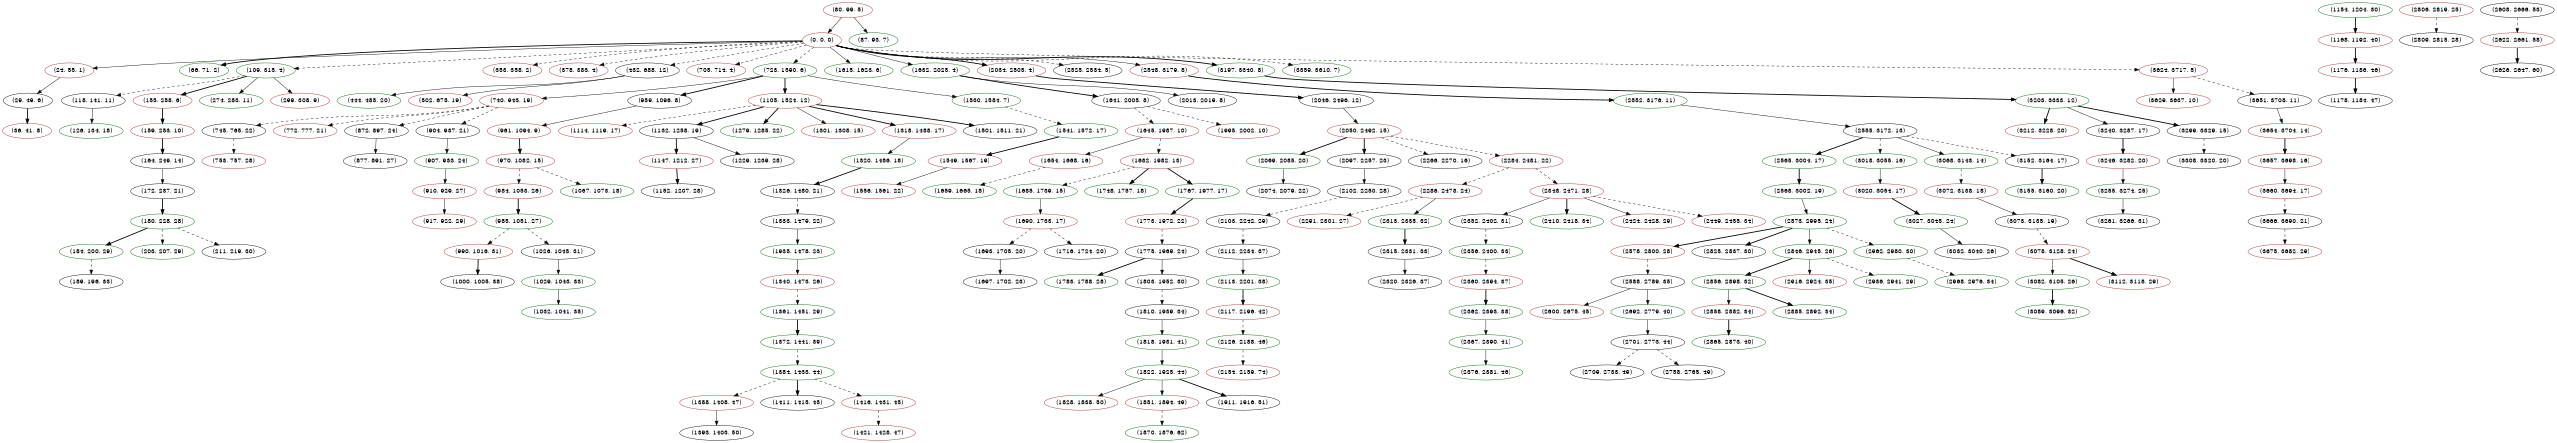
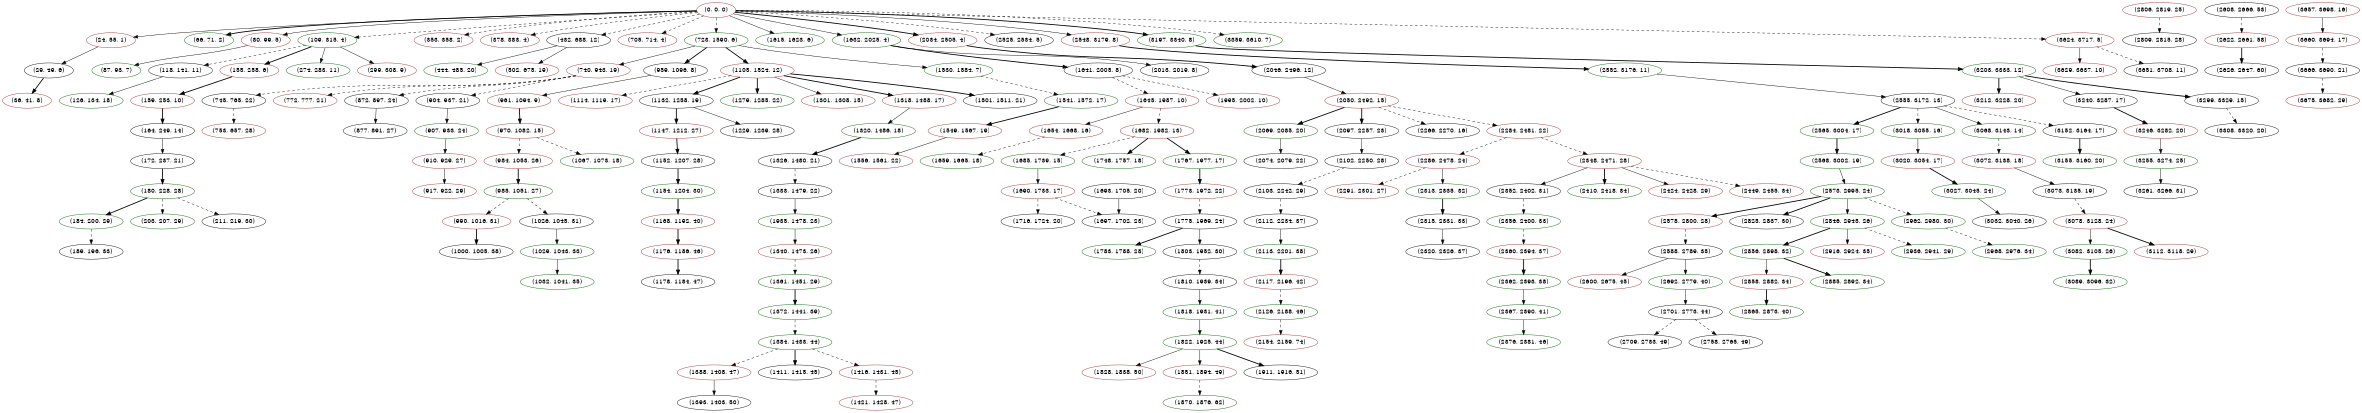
  digraph {
    node [color=brown]
    edge [style=dashed]
    "(0, 0, 0)"
    "(24, 55, 1)"
    "(66, 71, 2)" [color=darkgreen]
    "(80, 99, 5)"
    "(109, 315, 4)" [color=darkgreen]
    "(353, 358, 2)"
    "(378, 383, 4)"
    "(432, 688, 12)" [color=black]
    "(705, 714, 4)"
    "(723, 1590, 6)" [color=darkgreen]
    "(1615, 1623, 6)" [color=darkgreen]
    "(1632, 2025, 4)" [color=darkgreen]
    "(2034, 2505, 4)"
    "(2525, 2534, 5)" [color=black]
    "(2548, 3179, 8)"
    "(3197, 3340, 8)" [color=darkgreen]
    "(3359, 3610, 7)" [color=darkgreen]
    "(3624, 3717, 5)"
    "(29, 49, 6)" [color=black]
    "(87, 93, 7)" [color=darkgreen]
    "(118, 141, 11)" [color=black]
    "(155, 258, 6)"
    "(274, 283, 11)" [color=darkgreen]
    "(299, 308, 9)"
    "(444, 485, 20)" [color=darkgreen]
    "(502, 675, 19)"
    "(740, 943, 19)"
    "(959, 1096, 8)" [color=black]
    "(1105, 1524, 12)"
    "(1530, 1584, 7)" [color=darkgreen]
    "(1641, 2005, 8)" [color=black]
    "(2013, 2019, 8)" [color=black]
    "(2046, 2496, 12)" [color=black]
    "(2552, 3176, 11)" [color=darkgreen]
    "(3203, 3333, 12)" [color=darkgreen]
    "(3629, 3637, 10)"
    "(3651, 3708, 11)" [color=black]
    "(36, 41, 8)"
    "(126, 134, 18)" [color=darkgreen]
    "(159, 253, 10)"
    "(164, 249, 14)" [color=black]
    "(172, 237, 21)" [color=black]
    "(180, 228, 28)" [color=darkgreen]
    "(184, 200, 29)" [color=darkgreen]
    "(203, 207, 29)" [color=darkgreen]
    "(211, 219, 30)" [color=black]
    "(189, 196, 33)" [color=black]
    "(745, 765, 22)" [color=black]
    "(772, 777, 21)"
    "(872, 897, 24)" [color=black]
    "(904, 937, 21)" [color=black]
    "(961, 1094, 9)"
    "(1114, 1119, 17)"
    "(1132, 1258, 19)" [color=black]
    "(1279, 1285, 22)" [color=darkgreen]
    "(1301, 1308, 15)"
    "(1318, 1488, 17)"
    "(1501, 1511, 21)" [color=black]
    "(1541, 1572, 17)" [color=darkgreen]
-   "(753, 757, 28)"
+   "(753, 757, 28)" [label="(753, 657, 28)"]
    "(877, 891, 27)" [color=black]
    "(907, 933, 24)" [color=darkgreen]
    "(910, 929, 27)"
    "(917, 922, 29)"
    "(970, 1082, 15)"
    "(984, 1053, 26)"
    "(1067, 1073, 18)" [color=darkgreen]
    "(985, 1051, 27)" [color=darkgreen]
    "(990, 1016, 31)"
    "(1026, 1045, 31)" [color=black]
    "(1000, 1005, 38)" [color=black]
    "(1029, 1043, 33)" [color=darkgreen]
    "(1032, 1041, 35)" [color=darkgreen]
    "(1147, 1212, 27)"
    "(1229, 1239, 28)" [color=black]
    "(1320, 1486, 18)" [color=darkgreen]
    "(1152, 1207, 28)" [color=black]
    "(1154, 1204, 30)" [color=darkgreen]
    "(1168, 1192, 40)"
    "(1176, 1186, 46)"
    "(1178, 1184, 47)" [color=black]
    "(1326, 1480, 21)" [color=black]
    "(1333, 1479, 22)" [color=black]
    n84 [color=darkgreen label="(1935, 1478, 23)"]
    "(1340, 1473, 26)"
    "(1361, 1451, 29)" [color=darkgreen]
    "(1372, 1441, 39)" [color=darkgreen]
    "(1384, 1433, 44)" [color=darkgreen]
    "(1388, 1408, 47)"
    "(1411, 1415, 45)" [color=black]
    "(1416, 1431, 45)"
    "(1393, 1403, 50)" [color=black]
    "(1421, 1428, 47)"
    "(1549, 1567, 19)"
    "(1556, 1561, 22)"
    "(1645, 1987, 10)"
    "(1995, 2002, 10)"
    "(1654, 1668, 16)"
    "(1682, 1982, 13)"
    "(1659, 1665, 18)" [color=darkgreen]
    "(1685, 1739, 15)" [color=darkgreen]
    "(1748, 1757, 18)" [color=darkgreen]
    "(1767, 1977, 17)" [color=darkgreen]
    "(1690, 1733, 17)"
    "(1773, 1972, 22)"
    "(1693, 1705, 20)" [color=black]
    "(1716, 1724, 20)" [color=black]
    "(1697, 1702, 23)" [color=black]
    "(1775, 1969, 24)" [color=black]
    "(1783, 1788, 28)" [color=darkgreen]
    "(1803, 1952, 30)" [color=black]
    "(1810, 1939, 34)" [color=black]
    "(1818, 1931, 41)" [color=darkgreen]
    "(1822, 1925, 44)" [color=darkgreen]
    "(1828, 1838, 50)"
    "(1851, 1894, 49)"
    "(1911, 1916, 51)" [color=black]
    "(1870, 1876, 62)" [color=darkgreen]
    "(2050, 2492, 15)"
    "(2069, 2085, 20)" [color=darkgreen]
    "(2097, 2257, 23)" [color=black]
    "(2266, 2270, 16)" [color=black]
    "(2284, 2481, 22)"
    "(2074, 2079, 22)" [color=black]
    "(2102, 2250, 28)" [color=black]
    "(2286, 2478, 24)"
    "(2348, 2471, 28)"
    "(2103, 2242, 29)" [color=black]
    "(2112, 2234, 37)" [color=black]
    "(2113, 2201, 38)" [color=darkgreen]
    "(2117, 2196, 42)"
    "(2126, 2188, 46)" [color=darkgreen]
    "(2154, 2159, 74)"
    "(2291, 2301, 27)"
    "(2313, 2335, 32)" [color=darkgreen]
    "(2315, 2331, 33)" [color=black]
    "(2352, 2402, 31)" [color=black]
    "(2410, 2418, 34)" [color=darkgreen]
    "(2424, 2428, 29)"
    "(2449, 2455, 34)"
    "(2320, 2326, 37)" [color=black]
    "(2356, 2400, 33)" [color=darkgreen]
    "(2360, 2394, 37)"
    "(2362, 2393, 38)" [color=darkgreen]
    "(2367, 2390, 41)" [color=darkgreen]
    "(2376, 2381, 46)" [color=darkgreen]
    "(2555, 3172, 13)" [color=black]
    "(2565, 3004, 17)" [color=darkgreen]
    "(3018, 3055, 16)" [color=darkgreen]
    "(3068, 3143, 14)" [color=darkgreen]
    "(3152, 3164, 17)" [color=black]
    "(2568, 3002, 19)" [color=darkgreen]
    "(3020, 3054, 17)"
    "(3072, 3138, 18)"
    "(3155, 3160, 20)" [color=darkgreen]
    "(2573, 2995, 24)" [color=darkgreen]
    "(2578, 2800, 28)"
    "(2825, 2837, 30)" [color=black]
    "(2846, 2945, 26)" [color=darkgreen]
    "(2962, 2980, 30)" [color=darkgreen]
    "(2588, 2789, 35)" [color=black]
    "(2809, 2815, 28)" [color=black]
    "(2806, 2819, 25)"
    "(2856, 2898, 32)" [color=darkgreen]
    "(2916, 2924, 35)"
    "(2936, 2941, 29)" [color=darkgreen]
    "(2968, 2976, 34)" [color=darkgreen]
    "(2600, 2675, 45)"
    "(2692, 2779, 40)" [color=darkgreen]
    "(2701, 2773, 44)" [color=black]
    "(2608, 2666, 53)" [color=black]
    "(2622, 2661, 58)"
    "(2626, 2647, 60)" [color=black]
    "(2709, 2733, 49)" [color=black]
    "(2758, 2765, 49)" [color=black]
    "(2858, 2882, 34)"
    "(2885, 2892, 34)" [color=darkgreen]
    "(2865, 2873, 40)" [color=darkgreen]
    "(3027, 3045, 24)" [color=darkgreen]
    "(3032, 3040, 26)" [color=black]
    "(3073, 3135, 19)" [color=black]
    "(3078, 3128, 24)"
    "(3082, 3105, 26)" [color=darkgreen]
    "(3112, 3118, 29)"
    "(3089, 3096, 32)" [color=darkgreen]
    "(3212, 3228, 20)"
    "(3240, 3287, 17)" [color=black]
    "(3299, 3329, 15)" [color=black]
    "(3246, 3282, 20)"
    "(3308, 3320, 20)" [color=black]
    "(3255, 3274, 25)" [color=darkgreen]
    "(3261, 3266, 31)" [color=black]
-   "(3654, 3704, 14)"
    "(3657, 3698, 16)"
    "(3660, 3694, 17)"
    "(3666, 3690, 21)" [color=black]
    "(3675, 3682, 29)"
    "(0, 0, 0)" -> "(24, 55, 1)" [style=solid]
    "(0, 0, 0)" -> "(66, 71, 2)" [style=bold]
-   "(80, 99, 5)" -> "(0, 0, 0)" [style=solid]
+   "(0, 0, 0)" -> "(80, 99, 5)" [style=solid]
    "(0, 0, 0)" -> "(109, 315, 4)"
    "(0, 0, 0)" -> "(353, 358, 2)"
    "(0, 0, 0)" -> "(378, 383, 4)"
    "(0, 0, 0)" -> "(432, 688, 12)"
    "(0, 0, 0)" -> "(705, 714, 4)"
    "(0, 0, 0)" -> "(723, 1590, 6)"
    "(0, 0, 0)" -> "(1615, 1623, 6)" [style=solid]
    "(0, 0, 0)" -> "(1632, 2025, 4)" [style=solid]
    "(0, 0, 0)" -> "(2034, 2505, 4)" [style=bold]
    "(0, 0, 0)" -> "(2525, 2534, 5)"
    "(0, 0, 0)" -> "(2548, 3179, 8)" [style=solid]
    "(0, 0, 0)" -> "(3197, 3340, 8)" [style=bold]
    "(0, 0, 0)" -> "(3359, 3610, 7)"
    "(0, 0, 0)" -> "(3624, 3717, 5)"
    "(24, 55, 1)" -> "(29, 49, 6)" [style=solid]
    "(80, 99, 5)" -> "(87, 93, 7)" [style=solid]
    "(109, 315, 4)" -> "(118, 141, 11)"
    "(109, 315, 4)" -> "(155, 258, 6)" [style=bold]
    "(109, 315, 4)" -> "(274, 283, 11)" [style=solid]
    "(109, 315, 4)" -> "(299, 308, 9)" [style=solid]
    "(432, 688, 12)" -> "(444, 485, 20)" [style=solid]
    "(432, 688, 12)" -> "(502, 675, 19)" [style=solid]
    "(723, 1590, 6)" -> "(740, 943, 19)" [style=solid]
    "(723, 1590, 6)" -> "(959, 1096, 8)" [style=bold]
    "(723, 1590, 6)" -> "(1105, 1524, 12)" [style=bold]
    "(723, 1590, 6)" -> "(1530, 1584, 7)" [style=solid]
    "(1632, 2025, 4)" -> "(1641, 2005, 8)" [style=bold]
    "(1632, 2025, 4)" -> "(2013, 2019, 8)" [style=solid]
    "(2034, 2505, 4)" -> "(2046, 2496, 12)" [style=bold]
    "(2548, 3179, 8)" -> "(2552, 3176, 11)" [style=bold]
    "(3197, 3340, 8)" -> "(3203, 3333, 12)" [style=bold]
    "(3624, 3717, 5)" -> "(3629, 3637, 10)" [style=solid]
    "(3624, 3717, 5)" -> "(3651, 3708, 11)"
    "(29, 49, 6)" -> "(36, 41, 8)" [style=bold]
    "(118, 141, 11)" -> "(126, 134, 18)" [style=solid]
    "(155, 258, 6)" -> "(159, 253, 10)" [style=bold]
    "(740, 943, 19)" -> "(745, 765, 22)"
    "(740, 943, 19)" -> "(772, 777, 21)"
    "(740, 943, 19)" -> "(872, 897, 24)"
    "(740, 943, 19)" -> "(904, 937, 21)"
    "(959, 1096, 8)" -> "(961, 1094, 9)" [style=solid]
    "(1105, 1524, 12)" -> "(1114, 1119, 17)"
    "(1105, 1524, 12)" -> "(1132, 1258, 19)" [style=bold]
    "(1105, 1524, 12)" -> "(1279, 1285, 22)" [style=bold]
    "(1105, 1524, 12)" -> "(1301, 1308, 15)" [style=solid]
    "(1105, 1524, 12)" -> "(1318, 1488, 17)" [style=bold]
    "(1105, 1524, 12)" -> "(1501, 1511, 21)" [style=bold]
    "(1530, 1584, 7)" -> "(1541, 1572, 17)"
    "(1641, 2005, 8)" -> "(1645, 1987, 10)"
    "(1641, 2005, 8)" -> "(1995, 2002, 10)"
    "(2046, 2496, 12)" -> "(2050, 2492, 15)" [style=solid]
    "(2552, 3176, 11)" -> "(2555, 3172, 13)" [style=solid]
    "(3203, 3333, 12)" -> "(3212, 3228, 20)" [style=bold]
    "(3203, 3333, 12)" -> "(3240, 3287, 17)" [style=solid]
    "(3203, 3333, 12)" -> "(3299, 3329, 15)" [style=bold]
-   "(3651, 3708, 11)" -> "(3654, 3704, 14)" [style=solid]
    "(159, 253, 10)" -> "(164, 249, 14)" [style=bold]
    "(164, 249, 14)" -> "(172, 237, 21)" [style=solid]
    "(172, 237, 21)" -> "(180, 228, 28)" [style=bold]
    "(180, 228, 28)" -> "(184, 200, 29)" [style=bold]
    "(180, 228, 28)" -> "(203, 207, 29)"
    "(180, 228, 28)" -> "(211, 219, 30)"
    "(184, 200, 29)" -> "(189, 196, 33)"
    "(745, 765, 22)" -> "(753, 757, 28)"
    "(872, 897, 24)" -> "(877, 891, 27)" [style=solid]
    "(904, 937, 21)" -> "(907, 933, 24)" [style=solid]
    "(961, 1094, 9)" -> "(970, 1082, 15)" [style=bold]
    "(1132, 1258, 19)" -> "(1147, 1212, 27)" [style=bold]
    "(1132, 1258, 19)" -> "(1229, 1239, 28)" [style=solid]
    "(1318, 1488, 17)" -> "(1320, 1486, 18)" [style=solid]
    "(1541, 1572, 17)" -> "(1549, 1567, 19)" [style=bold]
    "(907, 933, 24)" -> "(910, 929, 27)" [style=solid]
    "(910, 929, 27)" -> "(917, 922, 29)" [style=solid]
    "(970, 1082, 15)" -> "(984, 1053, 26)"
    "(970, 1082, 15)" -> "(1067, 1073, 18)"
    "(984, 1053, 26)" -> "(985, 1051, 27)" [style=bold]
    "(985, 1051, 27)" -> "(990, 1016, 31)"
    "(985, 1051, 27)" -> "(1026, 1045, 31)"
    "(990, 1016, 31)" -> "(1000, 1005, 38)" [style=bold]
    "(1026, 1045, 31)" -> "(1029, 1043, 33)" [style=solid]
    "(1029, 1043, 33)" -> "(1032, 1041, 35)" [style=solid]
    "(1147, 1212, 27)" -> "(1152, 1207, 28)" [style=bold]
    "(1320, 1486, 18)" -> "(1326, 1480, 21)" [style=bold]
+   "(1152, 1207, 28)" -> "(1154, 1204, 30)" [style=bold]
    "(1154, 1204, 30)" -> "(1168, 1192, 40)" [style=bold]
    "(1168, 1192, 40)" -> "(1176, 1186, 46)" [style=bold]
    "(1176, 1186, 46)" -> "(1178, 1184, 47)" [style=bold]
    "(1326, 1480, 21)" -> "(1333, 1479, 22)"
    "(1333, 1479, 22)" -> n84 [style=solid]
    n84 -> "(1340, 1473, 26)" [style=solid]
    "(1340, 1473, 26)" -> "(1361, 1451, 29)"
    "(1361, 1451, 29)" -> "(1372, 1441, 39)" [style=bold]
    "(1372, 1441, 39)" -> "(1384, 1433, 44)"
    "(1384, 1433, 44)" -> "(1388, 1408, 47)"
    "(1384, 1433, 44)" -> "(1411, 1415, 45)" [style=bold]
    "(1384, 1433, 44)" -> "(1416, 1431, 45)"
    "(1388, 1408, 47)" -> "(1393, 1403, 50)" [style=solid]
    "(1416, 1431, 45)" -> "(1421, 1428, 47)"
    "(1549, 1567, 19)" -> "(1556, 1561, 22)" [style=solid]
    "(1645, 1987, 10)" -> "(1654, 1668, 16)" [style=solid]
    "(1645, 1987, 10)" -> "(1682, 1982, 13)"
    "(1654, 1668, 16)" -> "(1659, 1665, 18)"
    "(1682, 1982, 13)" -> "(1685, 1739, 15)"
    "(1682, 1982, 13)" -> "(1748, 1757, 18)" [style=bold]
    "(1682, 1982, 13)" -> "(1767, 1977, 17)" [style=bold]
    "(1685, 1739, 15)" -> "(1690, 1733, 17)" [style=solid]
    "(1767, 1977, 17)" -> "(1773, 1972, 22)" [style=bold]
-   "(1690, 1733, 17)" -> "(1693, 1705, 20)"
+   "(1690, 1733, 17)" -> "(1697, 1702, 23)"
    "(1690, 1733, 17)" -> "(1716, 1724, 20)"
    "(1773, 1972, 22)" -> "(1775, 1969, 24)"
    "(1693, 1705, 20)" -> "(1697, 1702, 23)" [style=solid]
    "(1775, 1969, 24)" -> "(1783, 1788, 28)" [style=bold]
    "(1775, 1969, 24)" -> "(1803, 1952, 30)" [style=solid]
    "(1803, 1952, 30)" -> "(1810, 1939, 34)"
    "(1810, 1939, 34)" -> "(1818, 1931, 41)" [style=solid]
    "(1818, 1931, 41)" -> "(1822, 1925, 44)" [style=solid]
    "(1822, 1925, 44)" -> "(1828, 1838, 50)" [style=solid]
    "(1822, 1925, 44)" -> "(1851, 1894, 49)" [style=solid]
    "(1822, 1925, 44)" -> "(1911, 1916, 51)" [style=bold]
    "(1851, 1894, 49)" -> "(1870, 1876, 62)"
    "(2050, 2492, 15)" -> "(2069, 2085, 20)" [style=bold]
    "(2050, 2492, 15)" -> "(2097, 2257, 23)" [style=bold]
    "(2050, 2492, 15)" -> "(2266, 2270, 16)"
    "(2050, 2492, 15)" -> "(2284, 2481, 22)"
    "(2069, 2085, 20)" -> "(2074, 2079, 22)" [style=solid]
    "(2097, 2257, 23)" -> "(2102, 2250, 28)" [style=solid]
    "(2284, 2481, 22)" -> "(2286, 2478, 24)"
    "(2284, 2481, 22)" -> "(2348, 2471, 28)"
    "(2102, 2250, 28)" -> "(2103, 2242, 29)"
    "(2286, 2478, 24)" -> "(2291, 2301, 27)"
    "(2286, 2478, 24)" -> "(2313, 2335, 32)" [style=solid]
    "(2348, 2471, 28)" -> "(2352, 2402, 31)" [style=solid]
    "(2348, 2471, 28)" -> "(2410, 2418, 34)" [style=bold]
    "(2348, 2471, 28)" -> "(2424, 2428, 29)" [style=solid]
    "(2348, 2471, 28)" -> "(2449, 2455, 34)"
    "(2103, 2242, 29)" -> "(2112, 2234, 37)"
    "(2112, 2234, 37)" -> "(2113, 2201, 38)" [style=solid]
    "(2113, 2201, 38)" -> "(2117, 2196, 42)" [style=bold]
    "(2117, 2196, 42)" -> "(2126, 2188, 46)"
    "(2126, 2188, 46)" -> "(2154, 2159, 74)"
    "(2313, 2335, 32)" -> "(2315, 2331, 33)" [style=bold]
    "(2315, 2331, 33)" -> "(2320, 2326, 37)" [style=solid]
    "(2352, 2402, 31)" -> "(2356, 2400, 33)"
    "(2356, 2400, 33)" -> "(2360, 2394, 37)"
    "(2360, 2394, 37)" -> "(2362, 2393, 38)" [style=bold]
    "(2362, 2393, 38)" -> "(2367, 2390, 41)" [style=solid]
    "(2367, 2390, 41)" -> "(2376, 2381, 46)" [style=solid]
    "(2555, 3172, 13)" -> "(2565, 3004, 17)" [style=bold]
    "(2555, 3172, 13)" -> "(3018, 3055, 16)"
    "(2555, 3172, 13)" -> "(3068, 3143, 14)" [style=solid]
    "(2555, 3172, 13)" -> "(3152, 3164, 17)"
    "(2565, 3004, 17)" -> "(2568, 3002, 19)" [style=bold]
    "(3018, 3055, 16)" -> "(3020, 3054, 17)" [style=solid]
    "(3068, 3143, 14)" -> "(3072, 3138, 18)"
    "(3152, 3164, 17)" -> "(3155, 3160, 20)" [style=bold]
    "(2568, 3002, 19)" -> "(2573, 2995, 24)" [style=solid]
    "(3020, 3054, 17)" -> "(3027, 3045, 24)" [style=bold]
    "(3072, 3138, 18)" -> "(3073, 3135, 19)" [style=solid]
    "(2573, 2995, 24)" -> "(2578, 2800, 28)" [style=bold]
    "(2573, 2995, 24)" -> "(2825, 2837, 30)" [style=bold]
    "(2573, 2995, 24)" -> "(2846, 2945, 26)" [style=solid]
    "(2573, 2995, 24)" -> "(2962, 2980, 30)"
    "(2578, 2800, 28)" -> "(2588, 2789, 35)"
    "(2846, 2945, 26)" -> "(2856, 2898, 32)" [style=bold]
    "(2846, 2945, 26)" -> "(2916, 2924, 35)" [style=solid]
    "(2846, 2945, 26)" -> "(2936, 2941, 29)"
    "(2962, 2980, 30)" -> "(2968, 2976, 34)"
    "(2588, 2789, 35)" -> "(2600, 2675, 45)" [style=solid]
    "(2588, 2789, 35)" -> "(2692, 2779, 40)" [style=solid]
    "(2806, 2819, 25)" -> "(2809, 2815, 28)"
    "(2856, 2898, 32)" -> "(2858, 2882, 34)" [style=solid]
    "(2856, 2898, 32)" -> "(2885, 2892, 34)" [style=bold]
    "(2692, 2779, 40)" -> "(2701, 2773, 44)" [style=solid]
    "(2701, 2773, 44)" -> "(2709, 2733, 49)"
    "(2701, 2773, 44)" -> "(2758, 2765, 49)"
    "(2608, 2666, 53)" -> "(2622, 2661, 58)"
    "(2622, 2661, 58)" -> "(2626, 2647, 60)" [style=bold]
    "(2858, 2882, 34)" -> "(2865, 2873, 40)" [style=bold]
    "(3027, 3045, 24)" -> "(3032, 3040, 26)" [style=solid]
    "(3073, 3135, 19)" -> "(3078, 3128, 24)"
    "(3078, 3128, 24)" -> "(3082, 3105, 26)" [style=solid]
    "(3078, 3128, 24)" -> "(3112, 3118, 29)" [style=bold]
    "(3082, 3105, 26)" -> "(3089, 3096, 32)" [style=bold]
    "(3240, 3287, 17)" -> "(3246, 3282, 20)" [style=bold]
    "(3299, 3329, 15)" -> "(3308, 3320, 20)"
    "(3246, 3282, 20)" -> "(3255, 3274, 25)" [style=solid]
    "(3255, 3274, 25)" -> "(3261, 3266, 31)" [style=solid]
-   "(3654, 3704, 14)" -> "(3657, 3698, 16)" [style=bold]
    "(3657, 3698, 16)" -> "(3660, 3694, 17)" [style=solid]
    "(3660, 3694, 17)" -> "(3666, 3690, 21)"
    "(3666, 3690, 21)" -> "(3675, 3682, 29)"
  }
